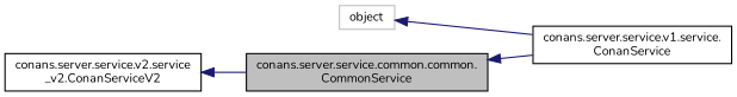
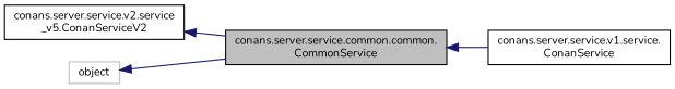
  digraph {
    fontname=Nunito
    rankdir=LR
    node [color=black fillcolor=white fontname=Nunito fontsize=10 shape=record style=filled]
    edge [color=midnightblue dir=back fontname=Nunito fontsize=10 labelfontname=Helvetica labelfontsize=10 style=solid]
    n1 [fillcolor=grey75 fontcolor=black height=0.2 label="conans.server.service.common.common.\lCommonService" width=0.4]
    n2 [height=0.2 label="conans.server.service.v1.service.\lConanService" width=0.4]
-   n3 [height=0.2 label="conans.server.service.v2.service\l_v2.ConanServiceV2" width=0.4]
+   n3 [height=0.2 label="conans.server.service.v2.service\l_v5.ConanServiceV2" width=0.4]
    n4 [color=grey75 height=0.2 label=object width=0.4]
    n1 -> n2
    n3 -> n1
-   n4 -> n2
+   n4 -> n1
  }
